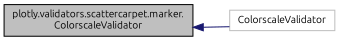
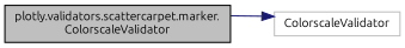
  digraph {
    rankdir=LR
    fontname=Ubuntu
    node [fontname=Ubuntu fontsize=10 shape=record style=filled]
    n1 [color=black fillcolor=grey75 fontcolor=black height=0.2 label="plotly.validators.scattercarpet.marker.\lColorscaleValidator" width=0.4]
    n2 [color=grey75 fillcolor=white height=0.2 label=ColorscaleValidator width=0.4]
-   n1 -> n2 [color=midnightblue dir=back fontname=Ubuntu fontsize=10 labelfontname=Helvetica labelfontsize=10 style=solid]
+   n2 -> n1 [color=midnightblue dir=back fontname=Ubuntu fontsize=10 labelfontname=Helvetica labelfontsize=10 style=solid]
  }
